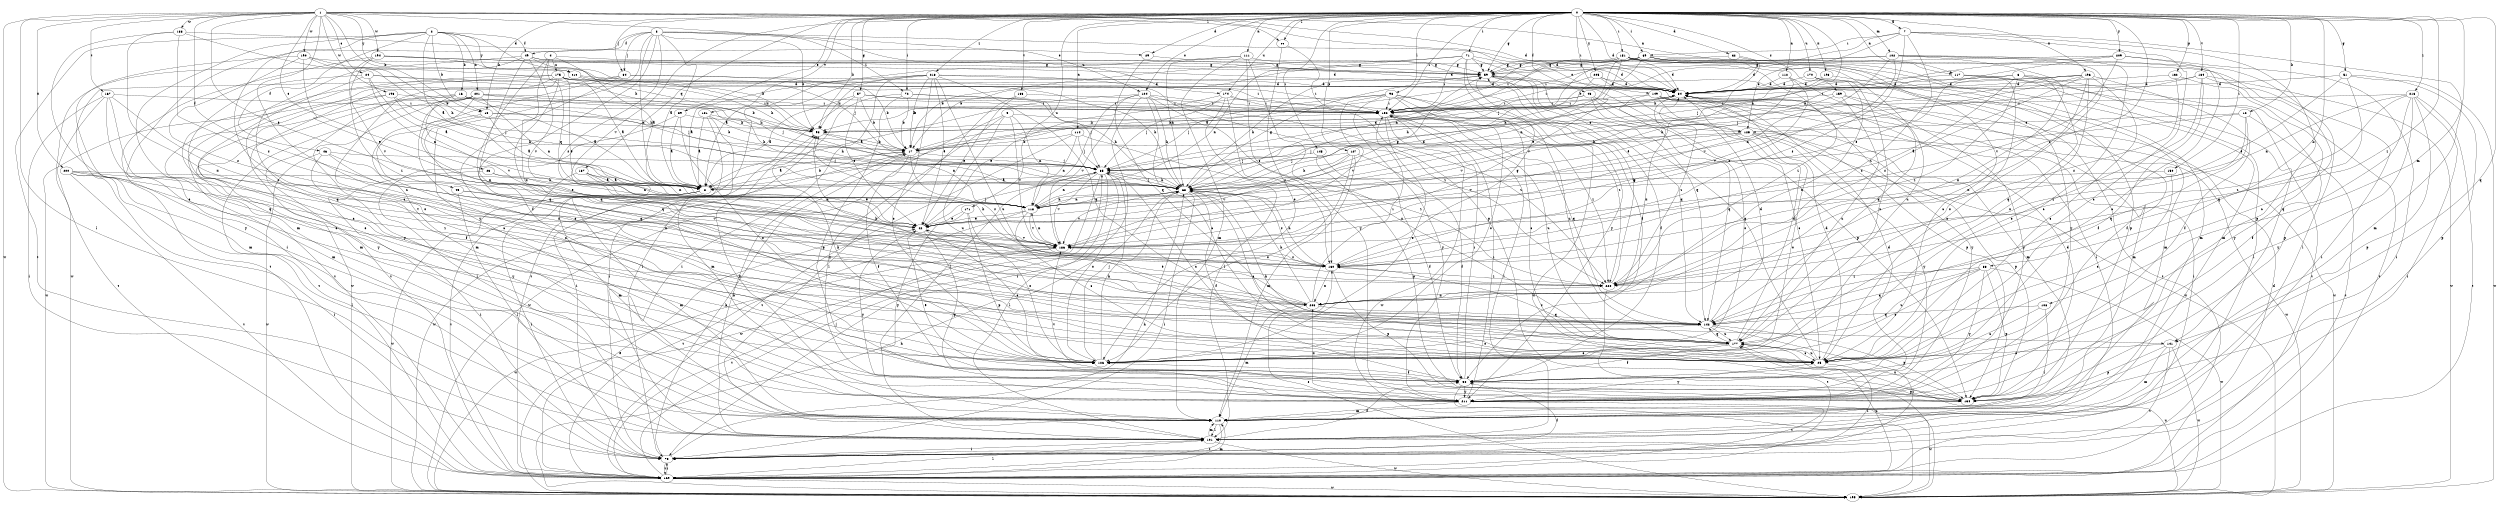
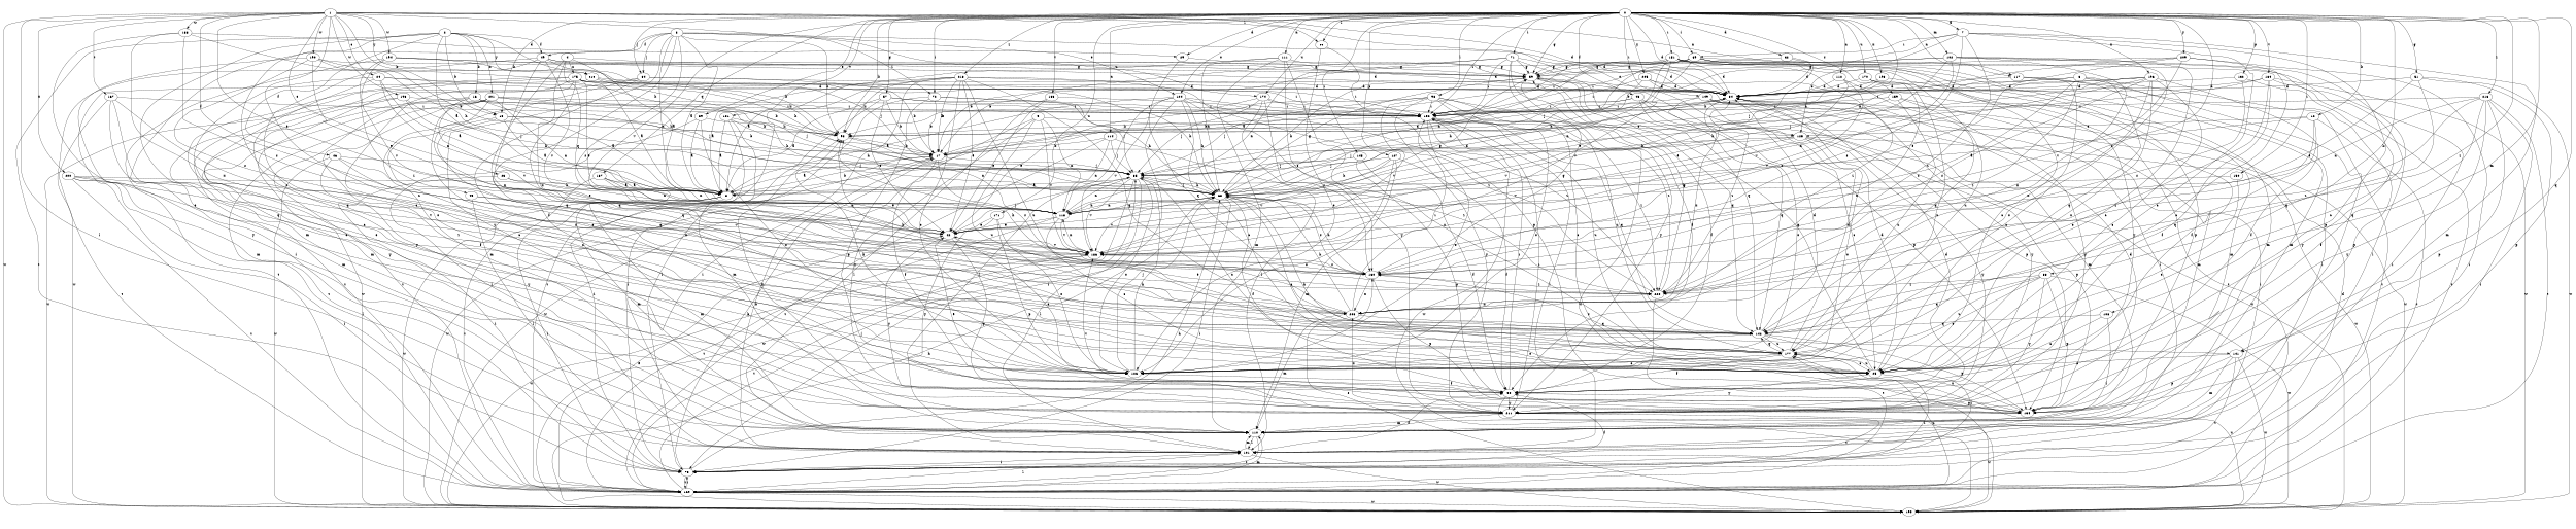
  strict digraph {
    fontname="DejaVu Serif"
    node [fontname="DejaVu Serif"]
    edge [fontname="DejaVu Serif"]
    0
    7
    12
    13
    29
    32
    34
    39
    43
    51
    57
    59
    68
    69
    71
    72
    84
    88
    93
    98
    99
    102
    108
    111
    112
    114
    117
    124
    127
    132
    137
    141
    145
    149
    150
    151
    152
    159
    160
    170
    171
    174
    181
    183
    184
    186
    196
    198
    205
    209
    216
    218
    220
    25
    125
    110
    134
    17
    8
    169
    142
    211
    101
    126
    195
    42
    75
    50
    118
    85
    177
    203
    1
    23
    24
    45
    167
    188
    190
    193
    194
    200
    210
    2
    16
    46
    49
    201
    3
    4
    175
    5
    6
    0 -> 7 [label=a]
    0 -> 12 [label=b]
    0 -> 13 [label=b]
    0 -> 29 [label=d]
    0 -> 32 [label=d]
    0 -> 34 [label=d]
    0 -> 39 [label=e]
    0 -> 43 [label=f]
    0 -> 51 [label=g]
    0 -> 57 [label=g]
    0 -> 59 [label=g]
    0 -> 68 [label=h]
    0 -> 69 [label=i]
    0 -> 71 [label=i]
    0 -> 72 [label=i]
    0 -> 84 [label=j]
    0 -> 88 [label=k]
    0 -> 93 [label=k]
    0 -> 98 [label=l]
    0 -> 99 [label=l]
    0 -> 102 [label=m]
    0 -> 108 [label=m]
    0 -> 111 [label=n]
    0 -> 112 [label=n]
    0 -> 114 [label=n]
    0 -> 117 [label=n]
    0 -> 124 [label=o]
    0 -> 127 [label=p]
    0 -> 132 [label=p]
    0 -> 137 [label=q]
    0 -> 141 [label=q]
    0 -> 145 [label=r]
    0 -> 149 [label=r]
    0 -> 150 [label=r]
    0 -> 151 [label=r]
    0 -> 152 [label=r]
    0 -> 159 [label=s]
    0 -> 160 [label=s]
    0 -> 170 [label=u]
    0 -> 171 [label=u]
    0 -> 174 [label=u]
    0 -> 181 [label=v]
    0 -> 183 [label=v]
    0 -> 184 [label=v]
    0 -> 186 [label=v]
    0 -> 196 [label=x]
    0 -> 198 [label=x]
    0 -> 205 [label=y]
    0 -> 209 [label=y]
    0 -> 216 [label=z]
    0 -> 218 [label=z]
    0 -> 220 [label=z]
    7 -> 69 [label=r]
    7 -> 160 [label=s]
    7 -> 220 [label=z]
    7 -> 25 [label=c]
    7 -> 125 [label=o]
    7 -> 110 [label=m]
    7 -> 134 [label=p]
    7 -> 17 [label=b]
    12 -> 220 [label=z]
    12 -> 125 [label=o]
    12 -> 8 [label=a]
    12 -> 169 [label=t]
    12 -> 142 [label=q]
    13 -> 93 [label=k]
    13 -> 25 [label=c]
    13 -> 17 [label=b]
    13 -> 8 [label=a]
    13 -> 142 [label=q]
    29 -> 59 [label=g]
    29 -> 142 [label=q]
    32 -> 34 [label=d]
    32 -> 59 [label=g]
    32 -> 25 [label=c]
    34 -> 152 [label=r]
    34 -> 220 [label=z]
    34 -> 211 [label=y]
    39 -> 93 [label=k]
    39 -> 8 [label=a]
    39 -> 101 [label=l]
    39 -> 126 [label=o]
    43 -> 152 [label=r]
    43 -> 17 [label=b]
    43 -> 142 [label=q]
    43 -> 126 [label=o]
    43 -> 195 [label=w]
    51 -> 34 [label=d]
    51 -> 134 [label=p]
    51 -> 142 [label=q]
    51 -> 195 [label=w]
    51 -> 42 [label=e]
    57 -> 68 [label=h]
    57 -> 152 [label=r]
    57 -> 17 [label=b]
    57 -> 8 [label=a]
    57 -> 42 [label=e]
    57 -> 75 [label=i]
    59 -> 34 [label=d]
    59 -> 68 [label=h]
    59 -> 134 [label=p]
    59 -> 142 [label=q]
    59 -> 50 [label=f]
    68 -> 34 [label=d]
    68 -> 59 [label=g]
    68 -> 160 [label=s]
    68 -> 186 [label=v]
    68 -> 25 [label=c]
    68 -> 75 [label=i]
    68 -> 50 [label=f]
    68 -> 118 [label=n]
    68 -> 85 [label=j]
    69 -> 59 [label=g]
    69 -> 68 [label=h]
    69 -> 152 [label=r]
    69 -> 25 [label=c]
    69 -> 110 [label=m]
    69 -> 17 [label=b]
    69 -> 42 [label=e]
    69 -> 75 [label=i]
    69 -> 85 [label=j]
    71 -> 34 [label=d]
    71 -> 59 [label=g]
    71 -> 152 [label=r]
    71 -> 17 [label=b]
    71 -> 142 [label=q]
    71 -> 211 [label=y]
    71 -> 50 [label=f]
    71 -> 118 [label=n]
    72 -> 152 [label=r]
    72 -> 134 [label=p]
    72 -> 17 [label=b]
    72 -> 101 [label=l]
    72 -> 85 [label=j]
    84 -> 34 [label=d]
    84 -> 110 [label=m]
    84 -> 17 [label=b]
    84 -> 169 [label=t]
    84 -> 126 [label=o]
    88 -> 220 [label=z]
    88 -> 134 [label=p]
    88 -> 142 [label=q]
    88 -> 211 [label=y]
    88 -> 126 [label=o]
    88 -> 195 [label=w]
    88 -> 177 [label=u]
    93 -> 17 [label=b]
    93 -> 118 [label=n]
    98 -> 93 [label=k]
    98 -> 152 [label=r]
    98 -> 186 [label=v]
    98 -> 25 [label=c]
    98 -> 211 [label=y]
    98 -> 126 [label=o]
    98 -> 195 [label=w]
    98 -> 85 [label=j]
    98 -> 177 [label=u]
    99 -> 134 [label=p]
    99 -> 126 [label=o]
    102 -> 59 [label=g]
    102 -> 152 [label=r]
    102 -> 160 [label=s]
    102 -> 186 [label=v]
    102 -> 25 [label=c]
    102 -> 101 [label=l]
    102 -> 126 [label=o]
    102 -> 203 [label=x]
    108 -> 25 [label=c]
    108 -> 142 [label=q]
    108 -> 101 [label=l]
    111 -> 59 [label=g]
    111 -> 68 [label=h]
    111 -> 160 [label=s]
    111 -> 110 [label=m]
    111 -> 8 [label=a]
    111 -> 211 [label=y]
    112 -> 34 [label=d]
    112 -> 186 [label=v]
    112 -> 142 [label=q]
    112 -> 42 [label=e]
    114 -> 220 [label=z]
    114 -> 17 [label=b]
    114 -> 169 [label=t]
    114 -> 118 [label=n]
    114 -> 85 [label=j]
    117 -> 34 [label=d]
    117 -> 25 [label=c]
    117 -> 169 [label=t]
    117 -> 101 [label=l]
    124 -> 68 [label=h]
    124 -> 152 [label=r]
    124 -> 186 [label=v]
    124 -> 220 [label=z]
    124 -> 25 [label=c]
    124 -> 8 [label=a]
    124 -> 101 [label=l]
    124 -> 75 [label=i]
    124 -> 177 [label=u]
    127 -> 68 [label=h]
    127 -> 186 [label=v]
    127 -> 110 [label=m]
    127 -> 126 [label=o]
    127 -> 50 [label=f]
    127 -> 85 [label=j]
    132 -> 34 [label=d]
    132 -> 160 [label=s]
    132 -> 211 [label=y]
    137 -> 110 [label=m]
    137 -> 8 [label=a]
    137 -> 169 [label=t]
    137 -> 42 [label=e]
    137 -> 118 [label=n]
    141 -> 25 [label=c]
    141 -> 110 [label=m]
    141 -> 134 [label=p]
    141 -> 169 [label=t]
    141 -> 195 [label=w]
    145 -> 134 [label=p]
    145 -> 50 [label=f]
    145 -> 85 [label=j]
    149 -> 152 [label=r]
    149 -> 25 [label=c]
    149 -> 110 [label=m]
    149 -> 134 [label=p]
    149 -> 195 [label=w]
    149 -> 75 [label=i]
    149 -> 203 [label=x]
    150 -> 68 [label=h]
    150 -> 25 [label=c]
    151 -> 34 [label=d]
    151 -> 59 [label=g]
    151 -> 68 [label=h]
    151 -> 186 [label=v]
    151 -> 220 [label=z]
    151 -> 110 [label=m]
    151 -> 134 [label=p]
    151 -> 8 [label=a]
    151 -> 211 [label=y]
    151 -> 118 [label=n]
    151 -> 177 [label=u]
    152 -> 93 [label=k]
    152 -> 220 [label=z]
    152 -> 142 [label=q]
    152 -> 101 [label=l]
    152 -> 126 [label=o]
    152 -> 195 [label=w]
    152 -> 177 [label=u]
    159 -> 152 [label=r]
    159 -> 186 [label=v]
    159 -> 110 [label=m]
    159 -> 211 [label=y]
    159 -> 177 [label=u]
    160 -> 59 [label=g]
    160 -> 68 [label=h]
    160 -> 220 [label=z]
    160 -> 134 [label=p]
    160 -> 203 [label=x]
    170 -> 34 [label=d]
    170 -> 110 [label=m]
    170 -> 177 [label=u]
    170 -> 203 [label=x]
    171 -> 134 [label=p]
    171 -> 211 [label=y]
    171 -> 126 [label=o]
    171 -> 42 [label=e]
    174 -> 152 [label=r]
    174 -> 160 [label=s]
    174 -> 220 [label=z]
    174 -> 101 [label=l]
    174 -> 42 [label=e]
    174 -> 85 [label=j]
    181 -> 68 [label=h]
    181 -> 93 [label=k]
    181 -> 110 [label=m]
    181 -> 8 [label=a]
    181 -> 75 [label=i]
    183 -> 152 [label=r]
    183 -> 101 [label=l]
    183 -> 42 [label=e]
    184 -> 34 [label=d]
    184 -> 169 [label=t]
    184 -> 126 [label=o]
    184 -> 195 [label=w]
    184 -> 50 [label=f]
    184 -> 85 [label=j]
    186 -> 160 [label=s]
    186 -> 169 [label=t]
    186 -> 195 [label=w]
    186 -> 118 [label=n]
    196 -> 34 [label=d]
    196 -> 68 [label=h]
    196 -> 93 [label=k]
    196 -> 160 [label=s]
    196 -> 25 [label=c]
    196 -> 50 [label=f]
    196 -> 118 [label=n]
    196 -> 177 [label=u]
    196 -> 203 [label=x]
    198 -> 34 [label=d]
    198 -> 93 [label=k]
    198 -> 50 [label=f]
    205 -> 34 [label=d]
    205 -> 68 [label=h]
    205 -> 152 [label=r]
    205 -> 169 [label=t]
    205 -> 101 [label=l]
    209 -> 59 [label=g]
    209 -> 186 [label=v]
    209 -> 25 [label=c]
    209 -> 42 [label=e]
    209 -> 75 [label=i]
    209 -> 85 [label=j]
    216 -> 152 [label=r]
    216 -> 220 [label=z]
    216 -> 134 [label=p]
    216 -> 169 [label=t]
    216 -> 211 [label=y]
    216 -> 75 [label=i]
    216 -> 50 [label=f]
    216 -> 118 [label=n]
    218 -> 34 [label=d]
    218 -> 93 [label=k]
    218 -> 220 [label=z]
    218 -> 17 [label=b]
    218 -> 8 [label=a]
    218 -> 169 [label=t]
    218 -> 142 [label=q]
    218 -> 126 [label=o]
    218 -> 42 [label=e]
    218 -> 75 [label=i]
    218 -> 177 [label=u]
    220 -> 59 [label=g]
    220 -> 93 [label=k]
    220 -> 169 [label=t]
    220 -> 203 [label=x]
    25 -> 34 [label=d]
    25 -> 59 [label=g]
    25 -> 68 [label=h]
    25 -> 211 [label=y]
    25 -> 75 [label=i]
    25 -> 177 [label=u]
    125 -> 186 [label=v]
    125 -> 134 [label=p]
    125 -> 17 [label=b]
    125 -> 211 [label=y]
    125 -> 126 [label=o]
    125 -> 195 [label=w]
    125 -> 85 [label=j]
    110 -> 93 [label=k]
    110 -> 169 [label=t]
    110 -> 101 [label=l]
    134 -> 34 [label=d]
    134 -> 186 [label=v]
    134 -> 177 [label=u]
    17 -> 34 [label=d]
    17 -> 160 [label=s]
    17 -> 8 [label=a]
    17 -> 195 [label=w]
    17 -> 50 [label=f]
    17 -> 85 [label=j]
    8 -> 110 [label=m]
    8 -> 17 [label=b]
    8 -> 195 [label=w]
    8 -> 75 [label=i]
    169 -> 34 [label=d]
    169 -> 110 [label=m]
    169 -> 101 [label=l]
    169 -> 195 [label=w]
    169 -> 42 [label=e]
    169 -> 75 [label=i]
    169 -> 85 [label=j]
    169 -> 177 [label=u]
    142 -> 34 [label=d]
    142 -> 134 [label=p]
    142 -> 126 [label=o]
    142 -> 75 [label=i]
    142 -> 177 [label=u]
    211 -> 34 [label=d]
    211 -> 152 [label=r]
    211 -> 110 [label=m]
    211 -> 195 [label=w]
    211 -> 203 [label=x]
    101 -> 110 [label=m]
    101 -> 17 [label=b]
    101 -> 195 [label=w]
    101 -> 75 [label=i]
    101 -> 50 [label=f]
    126 -> 68 [label=h]
    126 -> 93 [label=k]
    126 -> 50 [label=f]
    126 -> 85 [label=j]
    195 -> 68 [label=h]
    195 -> 160 [label=s]
    195 -> 177 [label=u]
    42 -> 186 [label=v]
    42 -> 134 [label=p]
    42 -> 211 [label=y]
    42 -> 126 [label=o]
    42 -> 85 [label=j]
    75 -> 68 [label=h]
    75 -> 17 [label=b]
    75 -> 169 [label=t]
    75 -> 50 [label=f]
    50 -> 152 [label=r]
    50 -> 134 [label=p]
    50 -> 169 [label=t]
    50 -> 211 [label=y]
    50 -> 42 [label=e]
    118 -> 59 [label=g]
    118 -> 68 [label=h]
    118 -> 186 [label=v]
    118 -> 25 [label=c]
    118 -> 169 [label=t]
    118 -> 42 [label=e]
    85 -> 68 [label=h]
    85 -> 186 [label=v]
    85 -> 25 [label=c]
    85 -> 8 [label=a]
    85 -> 101 [label=l]
    85 -> 126 [label=o]
    85 -> 195 [label=w]
    85 -> 118 [label=n]
    177 -> 34 [label=d]
    177 -> 160 [label=s]
    177 -> 25 [label=c]
    177 -> 142 [label=q]
    177 -> 126 [label=o]
    177 -> 50 [label=f]
    203 -> 68 [label=h]
    203 -> 93 [label=k]
    203 -> 152 [label=r]
    203 -> 110 [label=m]
    203 -> 142 [label=q]
    203 -> 42 [label=e]
    1 -> 13 [label=b]
    1 -> 34 [label=d]
    1 -> 99 [label=l]
    1 -> 117 [label=n]
    1 -> 124 [label=o]
    1 -> 25 [label=c]
    1 -> 125 [label=o]
    1 -> 101 [label=l]
    1 -> 195 [label=w]
    1 -> 42 [label=e]
    1 -> 23 [label=c]
    1 -> 24 [label=c]
    1 -> 45 [label=f]
    1 -> 167 [label=t]
    1 -> 188 [label=w]
    1 -> 190 [label=w]
    1 -> 193 [label=w]
    1 -> 194 [label=w]
    1 -> 200 [label=x]
    1 -> 210 [label=y]
    23 -> 8 [label=a]
    23 -> 75 [label=i]
    23 -> 118 [label=n]
    24 -> 34 [label=d]
    24 -> 152 [label=r]
    24 -> 25 [label=c]
    24 -> 8 [label=a]
    24 -> 142 [label=q]
    24 -> 118 [label=n]
    45 -> 186 [label=v]
    45 -> 101 [label=l]
    45 -> 118 [label=n]
    167 -> 152 [label=r]
    167 -> 160 [label=s]
    167 -> 110 [label=m]
    167 -> 169 [label=t]
    167 -> 142 [label=q]
-   167 -> 75 [label=i]
    188 -> 29 [label=d]
    188 -> 68 [label=h]
    188 -> 160 [label=s]
    188 -> 126 [label=o]
    188 -> 203 [label=x]
    190 -> 59 [label=g]
    190 -> 93 [label=k]
    190 -> 160 [label=s]
    190 -> 17 [label=b]
    190 -> 211 [label=y]
    190 -> 42 [label=e]
    193 -> 68 [label=h]
    193 -> 152 [label=r]
    193 -> 126 [label=o]
    193 -> 195 [label=w]
    193 -> 85 [label=j]
    194 -> 34 [label=d]
    194 -> 59 [label=g]
    194 -> 93 [label=k]
    194 -> 186 [label=v]
    194 -> 220 [label=z]
    194 -> 169 [label=t]
    200 -> 68 [label=h]
    200 -> 186 [label=v]
    200 -> 220 [label=z]
    200 -> 169 [label=t]
    200 -> 101 [label=l]
    200 -> 75 [label=i]
    210 -> 34 [label=d]
    210 -> 93 [label=k]
    210 -> 110 [label=m]
    210 -> 17 [label=b]
    2 -> 13 [label=b]
    2 -> 68 [label=h]
    2 -> 25 [label=c]
    2 -> 110 [label=m]
    2 -> 8 [label=a]
    2 -> 169 [label=t]
    2 -> 210 [label=y]
    2 -> 16 [label=b]
    2 -> 46 [label=f]
    2 -> 49 [label=f]
    2 -> 201 [label=x]
    16 -> 152 [label=r]
    16 -> 186 [label=v]
    16 -> 25 [label=c]
    16 -> 8 [label=a]
    16 -> 126 [label=o]
    16 -> 85 [label=j]
    46 -> 211 [label=y]
    46 -> 195 [label=w]
    46 -> 42 [label=e]
    46 -> 85 [label=j]
    46 -> 203 [label=x]
    49 -> 34 [label=d]
    49 -> 59 [label=g]
    49 -> 186 [label=v]
    49 -> 126 [label=o]
    49 -> 195 [label=w]
    49 -> 85 [label=j]
    49 -> 203 [label=x]
    201 -> 68 [label=h]
    201 -> 152 [label=r]
    201 -> 169 [label=t]
    201 -> 142 [label=q]
    201 -> 211 [label=y]
    201 -> 50 [label=f]
    201 -> 118 [label=n]
    201 -> 85 [label=j]
    201 -> 177 [label=u]
    3 -> 34 [label=d]
    3 -> 72 [label=i]
    3 -> 84 [label=j]
    3 -> 93 [label=k]
    3 -> 160 [label=s]
    3 -> 174 [label=u]
    3 -> 8 [label=a]
    3 -> 211 [label=y]
    3 -> 75 [label=i]
    3 -> 50 [label=f]
    3 -> 118 [label=n]
    3 -> 49 [label=f]
    4 -> 59 [label=g]
    4 -> 141 [label=q]
    4 -> 8 [label=a]
    4 -> 42 [label=q]
    4 -> 203 [label=x]
    4 -> 175 [label=u]
    175 -> 34 [label=d]
    175 -> 68 [label=h]
    175 -> 152 [label=r]
    175 -> 110 [label=m]
    175 -> 8 [label=a]
    175 -> 169 [label=t]
    175 -> 142 [label=q]
    175 -> 211 [label=y]
    175 -> 195 [label=w]
    175 -> 42 [label=e]
    5 -> 186 [label=v]
    5 -> 125 [label=o]
    5 -> 211 [label=y]
    5 -> 195 [label=w]
    5 -> 118 [label=n]
    5 -> 177 [label=u]
    6 -> 34 [label=d]
    6 -> 141 [label=q]
    6 -> 152 [label=r]
    6 -> 160 [label=s]
    6 -> 220 [label=z]
    6 -> 134 [label=p]
    6 -> 142 [label=q]
  }
